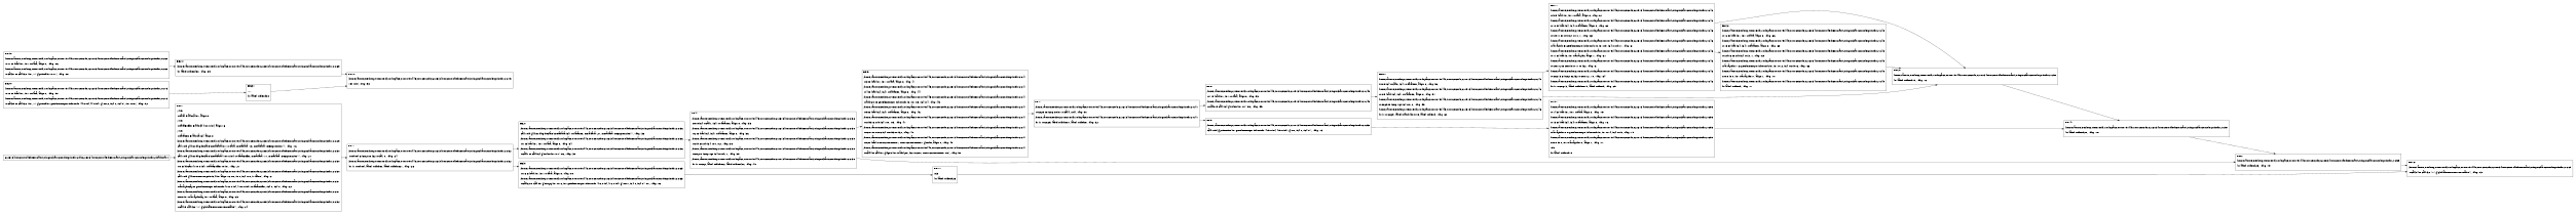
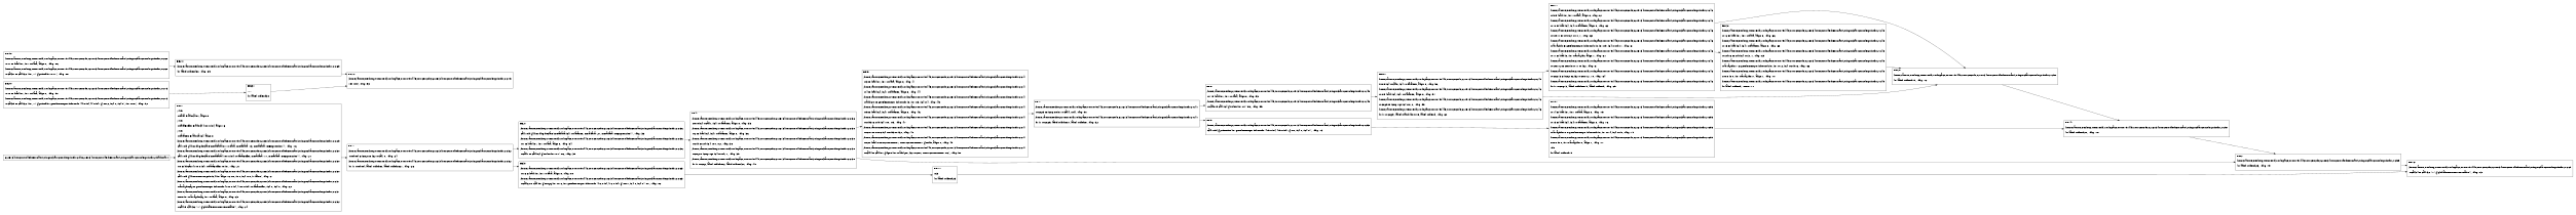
  digraph {
    rankdir=LR
    node [shape=record]
    n1 [label="{CWE134_Uncontrolled_Format_String__char_console_printf_12_ll_CWE134_Uncontrolled_Format_String__char_console_printf_12_bad_start}"]
    n2 [label="{BB0:\l\l/:415\l\n  %data = alloca i8*, align 8\l\n/:415\l\n  %dataBuffer = alloca [100 x i8], align 16\l\n/:415\l\n  %dataLen = alloca i64, align 8\l\n/home/raoxue/Desktop/MemVerif/workspace/000_079_445/source_code/CWE134_Uncontrolled_Format_String__char_console_printf_12.c:29\l\n  call void @llvm.dbg.declare(metadata i8** %data, metadata !13, metadata !DIExpression()), !dbg !16\l\n/home/raoxue/Desktop/MemVerif/workspace/000_079_445/source_code/CWE134_Uncontrolled_Format_String__char_console_printf_12.c:30\l\n  call void @llvm.dbg.declare(metadata [100 x i8]* %dataBuffer, metadata !17, metadata !DIExpression()), !dbg !21\l\n/home/raoxue/Desktop/MemVerif/workspace/000_079_445/source_code/CWE134_Uncontrolled_Format_String__char_console_printf_12.c:30\l\n  %0 = bitcast [100 x i8]* %dataBuffer to i8*, !dbg !21\l\n/home/raoxue/Desktop/MemVerif/workspace/000_079_445/source_code/CWE134_Uncontrolled_Format_String__char_console_printf_12.c:30\l\n  call void @llvm.memset.p0i8.i64(i8* align 16 %0, i8 0, i64 100, i1 false), !dbg !21\l\n/home/raoxue/Desktop/MemVerif/workspace/000_079_445/source_code/CWE134_Uncontrolled_Format_String__char_console_printf_12.c:31\l\n  %arraydecay = getelementptr inbounds [100 x i8], [100 x i8]* %dataBuffer, i64 0, i64 0, !dbg !22\l\n/home/raoxue/Desktop/MemVerif/workspace/000_079_445/source_code/CWE134_Uncontrolled_Format_String__char_console_printf_12.c:31\l\n  store i8* %arraydecay, i8** %data, align 8, !dbg !23\l\n/home/raoxue/Desktop/MemVerif/workspace/000_079_445/source_code/CWE134_Uncontrolled_Format_String__char_console_printf_12.c:32\l\n  %call = call i32 (...) @globalReturnsTrueOrFalse(), !dbg !24\l\n}"]
    n3 [label="{BB1:\l\l/home/raoxue/Desktop/MemVerif/workspace/000_079_445/source_code/CWE134_Uncontrolled_Format_String__char_console_printf_12.c:32\l\n  %tobool = icmp ne i32 %call, 0, !dbg !24\l\n/home/raoxue/Desktop/MemVerif/workspace/000_079_445/source_code/CWE134_Uncontrolled_Format_String__char_console_printf_12.c:32\l\n  br i1 %tobool, label %if.then, label %if.else21, !dbg !26\l\n}"]
    n4 [label="{BB2:\l\l/home/raoxue/Desktop/MemVerif/workspace/000_079_445/source_code/CWE134_Uncontrolled_Format_String__char_console_printf_12.c:36\l\n  call void @llvm.dbg.declare(metadata i64* %dataLen, metadata !27, metadata !DIExpression()), !dbg !33\l\n/home/raoxue/Desktop/MemVerif/workspace/000_079_445/source_code/CWE134_Uncontrolled_Format_String__char_console_printf_12.c:36\l\n  %1 = load i8*, i8** %data, align 8, !dbg !34\l\n/home/raoxue/Desktop/MemVerif/workspace/000_079_445/source_code/CWE134_Uncontrolled_Format_String__char_console_printf_12.c:36\l\n  %call1 = call i64 @strlen(i8* %1) #6, !dbg !35\l\n}"]
    n5 [label="{BB3:\l\l/home/raoxue/Desktop/MemVerif/workspace/000_079_445/source_code/CWE134_Uncontrolled_Format_String__char_console_printf_12.c:63\l\n  %16 = load i8*, i8** %data, align 8, !dbg !80\l\n/home/raoxue/Desktop/MemVerif/workspace/000_079_445/source_code/CWE134_Uncontrolled_Format_String__char_console_printf_12.c:63\l\n  %call22 = call i8* @strcpy(i8* %16, i8* getelementptr inbounds ([16 x i8], [16 x i8]* @.str.1, i64 0, i64 0)) #7, !dbg !82\l\n}"]
    n6 [label="{BB4:\l\l/home/raoxue/Desktop/MemVerif/workspace/000_079_445/source_code/CWE134_Uncontrolled_Format_String__char_console_printf_12.c:36\l\n  store i64 %call1, i64* %dataLen, align 8, !dbg !33\l\n/home/raoxue/Desktop/MemVerif/workspace/000_079_445/source_code/CWE134_Uncontrolled_Format_String__char_console_printf_12.c:38\l\n  %2 = load i64, i64* %dataLen, align 8, !dbg !36\l\n/home/raoxue/Desktop/MemVerif/workspace/000_079_445/source_code/CWE134_Uncontrolled_Format_String__char_console_printf_12.c:38\l\n  %sub = sub i64 100, %2, !dbg !38\l\n/home/raoxue/Desktop/MemVerif/workspace/000_079_445/source_code/CWE134_Uncontrolled_Format_String__char_console_printf_12.c:38\l\n  %cmp = icmp ugt i64 %sub, 1, !dbg !39\l\n/home/raoxue/Desktop/MemVerif/workspace/000_079_445/source_code/CWE134_Uncontrolled_Format_String__char_console_printf_12.c:38\l\n  br i1 %cmp, label %if.then2, label %if.end20, !dbg !40\l\n}"]
    n7 [label="{BB17:\l\l/:63\l\n  br label %if.end23\l\n}"]
    n8 [label="{BB5:\l\l/home/raoxue/Desktop/MemVerif/workspace/000_079_445/source_code/CWE134_Uncontrolled_Format_String__char_console_printf_12.c:41\l\n  %3 = load i8*, i8** %data, align 8, !dbg !41\l\n/home/raoxue/Desktop/MemVerif/workspace/000_079_445/source_code/CWE134_Uncontrolled_Format_String__char_console_printf_12.c:41\l\n  %4 = load i64, i64* %dataLen, align 8, !dbg !44\l\n/home/raoxue/Desktop/MemVerif/workspace/000_079_445/source_code/CWE134_Uncontrolled_Format_String__char_console_printf_12.c:41\l\n  %add.ptr = getelementptr inbounds i8, i8* %3, i64 %4, !dbg !45\l\n/home/raoxue/Desktop/MemVerif/workspace/000_079_445/source_code/CWE134_Uncontrolled_Format_String__char_console_printf_12.c:41\l\n  %5 = load i64, i64* %dataLen, align 8, !dbg !46\l\n/home/raoxue/Desktop/MemVerif/workspace/000_079_445/source_code/CWE134_Uncontrolled_Format_String__char_console_printf_12.c:41\l\n  %sub3 = sub i64 100, %5, !dbg !47\l\n/home/raoxue/Desktop/MemVerif/workspace/000_079_445/source_code/CWE134_Uncontrolled_Format_String__char_console_printf_12.c:41\l\n  %conv = trunc i64 %sub3 to i32, !dbg !48\l\n/home/raoxue/Desktop/MemVerif/workspace/000_079_445/source_code/CWE134_Uncontrolled_Format_String__char_console_printf_12.c:41\l\n  %6 = load %struct._IO_FILE*, %struct._IO_FILE** @stdin, align 8, !dbg !49\l\n/home/raoxue/Desktop/MemVerif/workspace/000_079_445/source_code/CWE134_Uncontrolled_Format_String__char_console_printf_12.c:41\l\n  %call4 = call i8* @fgets(i8* %add.ptr, i32 %conv, %struct._IO_FILE* %6), !dbg !50\l\n}"]
    n9 [label="{BB6:\l\l/home/raoxue/Desktop/MemVerif/workspace/000_079_445/source_code/CWE134_Uncontrolled_Format_String__char_console_printf_12.c:59\l\n  br label %if.end23, !dbg !79\l\n}"]
    n10 [label="{BB16:\l\l/home/raoxue/Desktop/MemVerif/workspace/000_079_445/source_code/CWE134_Uncontrolled_Format_String__char_console_printf_12.c:65\l\n  %call24 = call i32 (...) @globalReturnsTrueOrFalse(), !dbg !83\l\n}"]
    n11 [label="{BB7:\l\l/home/raoxue/Desktop/MemVerif/workspace/000_079_445/source_code/CWE134_Uncontrolled_Format_String__char_console_printf_12.c:41\l\n  %cmp5 = icmp ne i8* %call4, null, !dbg !51\l\n/home/raoxue/Desktop/MemVerif/workspace/000_079_445/source_code/CWE134_Uncontrolled_Format_String__char_console_printf_12.c:41\l\n  br i1 %cmp5, label %if.then7, label %if.else, !dbg !52\l\n}"]
    n12 [label="{BB8:\l\l/home/raoxue/Desktop/MemVerif/workspace/000_079_445/source_code/CWE134_Uncontrolled_Format_String__char_console_printf_12.c:45\l\n  %7 = load i8*, i8** %data, align 8, !dbg !53\l\n/home/raoxue/Desktop/MemVerif/workspace/000_079_445/source_code/CWE134_Uncontrolled_Format_String__char_console_printf_12.c:45\l\n  %call8 = call i64 @strlen(i8* %7) #6, !dbg !55\l\n}"]
    n13 [label="{BB9:\l\l/home/raoxue/Desktop/MemVerif/workspace/000_079_445/source_code/CWE134_Uncontrolled_Format_String__char_console_printf_12.c:53\l\n  call void @printLine(i8* getelementptr inbounds ([15 x i8], [15 x i8]* @.str, i64 0, i64 0)), !dbg !73\l\n}"]
    n14 [label="{BB10:\l\l/home/raoxue/Desktop/MemVerif/workspace/000_079_445/source_code/CWE134_Uncontrolled_Format_String__char_console_printf_12.c:45\l\n  store i64 %call8, i64* %dataLen, align 8, !dbg !56\l\n/home/raoxue/Desktop/MemVerif/workspace/000_079_445/source_code/CWE134_Uncontrolled_Format_String__char_console_printf_12.c:46\l\n  %8 = load i64, i64* %dataLen, align 8, !dbg !57\l\n/home/raoxue/Desktop/MemVerif/workspace/000_079_445/source_code/CWE134_Uncontrolled_Format_String__char_console_printf_12.c:46\l\n  %cmp9 = icmp ugt i64 %8, 0, !dbg !59\l\n/home/raoxue/Desktop/MemVerif/workspace/000_079_445/source_code/CWE134_Uncontrolled_Format_String__char_console_printf_12.c:46\l\n  br i1 %cmp9, label %land.lhs.true, label %if.end, !dbg !60\l\n}"]
    n15 [label="{BB15:\l\l/home/raoxue/Desktop/MemVerif/workspace/000_079_445/source_code/CWE134_Uncontrolled_Format_String__char_console_printf_12.c:55\l\n  %14 = load i8*, i8** %data, align 8, !dbg !75\l\n/home/raoxue/Desktop/MemVerif/workspace/000_079_445/source_code/CWE134_Uncontrolled_Format_String__char_console_printf_12.c:55\l\n  %15 = load i64, i64* %dataLen, align 8, !dbg !76\l\n/home/raoxue/Desktop/MemVerif/workspace/000_079_445/source_code/CWE134_Uncontrolled_Format_String__char_console_printf_12.c:55\l\n  %arrayidx18 = getelementptr inbounds i8, i8* %14, i64 %15, !dbg !75\l\n/home/raoxue/Desktop/MemVerif/workspace/000_079_445/source_code/CWE134_Uncontrolled_Format_String__char_console_printf_12.c:55\l\n  store i8 0, i8* %arrayidx18, align 1, !dbg !77\l\n/:55\l\n  br label %if.end19\l\n}"]
    n16 [label="{BB11:\l\l/home/raoxue/Desktop/MemVerif/workspace/000_079_445/source_code/CWE134_Uncontrolled_Format_String__char_console_printf_12.c:46\l\n  %9 = load i8*, i8** %data, align 8, !dbg !61\l\n/home/raoxue/Desktop/MemVerif/workspace/000_079_445/source_code/CWE134_Uncontrolled_Format_String__char_console_printf_12.c:46\l\n  %10 = load i64, i64* %dataLen, align 8, !dbg !62\l\n/home/raoxue/Desktop/MemVerif/workspace/000_079_445/source_code/CWE134_Uncontrolled_Format_String__char_console_printf_12.c:46\l\n  %sub11 = sub i64 %10, 1, !dbg !63\l\n/home/raoxue/Desktop/MemVerif/workspace/000_079_445/source_code/CWE134_Uncontrolled_Format_String__char_console_printf_12.c:46\l\n  %arrayidx = getelementptr inbounds i8, i8* %9, i64 %sub11, !dbg !61\l\n/home/raoxue/Desktop/MemVerif/workspace/000_079_445/source_code/CWE134_Uncontrolled_Format_String__char_console_printf_12.c:46\l\n  %11 = load i8, i8* %arrayidx, align 1, !dbg !61\l\n/home/raoxue/Desktop/MemVerif/workspace/000_079_445/source_code/CWE134_Uncontrolled_Format_String__char_console_printf_12.c:46\l\n  %conv12 = sext i8 %11 to i32, !dbg !61\l\n/home/raoxue/Desktop/MemVerif/workspace/000_079_445/source_code/CWE134_Uncontrolled_Format_String__char_console_printf_12.c:46\l\n  %cmp13 = icmp eq i32 %conv12, 10, !dbg !64\l\n/home/raoxue/Desktop/MemVerif/workspace/000_079_445/source_code/CWE134_Uncontrolled_Format_String__char_console_printf_12.c:46\l\n  br i1 %cmp13, label %if.then15, label %if.end, !dbg !65\l\n}"]
    n17 [label="{BB12:\l\l/home/raoxue/Desktop/MemVerif/workspace/000_079_445/source_code/CWE134_Uncontrolled_Format_String__char_console_printf_12.c:50\l\n  br label %if.end19, !dbg !72\l\n}"]
    n18 [label="{BB14:\l\l/home/raoxue/Desktop/MemVerif/workspace/000_079_445/source_code/CWE134_Uncontrolled_Format_String__char_console_printf_12.c:57\l\n  br label %if.end20, !dbg !78\l\n}"]
-   n19 [label="{BB13:\l\l/home/raoxue/Desktop/MemVerif/workspace/000_079_445/source_code/CWE134_Uncontrolled_Format_String__char_console_printf_12.c:48\l\n  %12 = load i8*, i8** %data, align 8, !dbg !66\l\n/home/raoxue/Desktop/MemVerif/workspace/000_079_445/source_code/CWE134_Uncontrolled_Format_String__char_console_printf_12.c:48\l\n  %13 = load i64, i64* %dataLen, align 8, !dbg !68\l\n/home/raoxue/Desktop/MemVerif/workspace/000_079_445/source_code/CWE134_Uncontrolled_Format_String__char_console_printf_12.c:48\l\n  %sub16 = sub i64 %13, 1, !dbg !69\l\n/home/raoxue/Desktop/MemVerif/workspace/000_079_445/source_code/CWE134_Uncontrolled_Format_String__char_console_printf_12.c:48\l\n  %arrayidx17 = getelementptr inbounds i8, i8* %12, i64 %sub16, !dbg !66\l\n/home/raoxue/Desktop/MemVerif/workspace/000_079_445/source_code/CWE134_Uncontrolled_Format_String__char_console_printf_12.c:48\l\n  store i8 0, i8* %arrayidx17, align 1, !dbg !70\l\n/home/raoxue/Desktop/MemVerif/workspace/000_079_445/source_code/CWE134_Uncontrolled_Format_String__char_console_printf_12.c:49\l\n  br label %if.end, !dbg !71\l\n}"]
+   n19 [label="{BB13:\l\l/home/raoxue/Desktop/MemVerif/workspace/000_079_445/source_code/CWE134_Uncontrolled_Format_String__char_console_printf_12.c:48\l\n  %12 = load i8*, i8** %data, align 8, !dbg !66\l\n/home/raoxue/Desktop/MemVerif/workspace/000_079_445/source_code/CWE134_Uncontrolled_Format_String__char_console_printf_12.c:48\l\n  %13 = load i64, i64* %dataLen, align 8, !dbg !68\l\n/home/raoxue/Desktop/MemVerif/workspace/000_079_445/source_code/CWE134_Uncontrolled_Format_String__char_console_printf_12.c:48\l\n  %sub16 = sub i64 %13, 1, !dbg !69\l\n/home/raoxue/Desktop/MemVerif/workspace/000_079_445/source_code/CWE134_Uncontrolled_Format_String__char_console_printf_12.c:48\l\n  %arrayidx17 = getelementptr inbounds i8, i8* %12, i64 %sub16, !dbg !66\l\n/home/raoxue/Desktop/MemVerif/workspace/000_079_445/source_code/CWE134_Uncontrolled_Format_String__char_console_printf_12.c:48\l\n  store i8 0, i8* %arrayidx17, align 1, !dbg !70\l\n/home/raoxue/Desktop/MemVerif/workspace/000_079_445/source_code/CWE134_Uncontrolled_Format_String__char_console_printf_12.c:49\l\n  br label %if.end, !store !71\l\n}"]
    n20 [label="{BB19:\l\l/home/raoxue/Desktop/MemVerif/workspace/000_079_445/source_code/CWE134_Uncontrolled_Format_String__char_console_printf_12.c:68\l\n  %17 = load i8*, i8** %data, align 8, !dbg !86\l\n/home/raoxue/Desktop/MemVerif/workspace/000_079_445/source_code/CWE134_Uncontrolled_Format_String__char_console_printf_12.c:68\l\n  %call27 = call i32 (i8*, ...) @printf(i8* %17), !dbg !88\l\n}"]
    n21 [label="{BB21:\l\l/home/raoxue/Desktop/MemVerif/workspace/000_079_445/source_code/CWE134_Uncontrolled_Format_String__char_console_printf_12.c:69\l\n  br label %if.end30, !dbg !89\l\n}"]
    n22 [label="{BB20:\l\l/home/raoxue/Desktop/MemVerif/workspace/000_079_445/source_code/CWE134_Uncontrolled_Format_String__char_console_printf_12.c:73\l\n  %18 = load i8*, i8** %data, align 8, !dbg !90\l\n/home/raoxue/Desktop/MemVerif/workspace/000_079_445/source_code/CWE134_Uncontrolled_Format_String__char_console_printf_12.c:73\l\n  %call29 = call i32 (i8*, ...) @printf(i8* getelementptr inbounds ([4 x i8], [4 x i8]* @.str.2, i64 0, i64 0), i8* %18), !dbg !92\l\n}"]
    n23 [label="{BB23:\l\l/:77\l\n  br label %if.end30\l\n}"]
    n24 [label="{BB22:\l\l/home/raoxue/Desktop/MemVerif/workspace/000_079_445/source_code/CWE134_Uncontrolled_Format_String__char_console_printf_12.c:75\l\n  ret void, !dbg !93\l\n}"]
    n1 -> n2
    n2 -> n3
    n3 -> n4
    n3 -> n5
    n4 -> n6
    n5 -> n7
    n6 -> n8
    n6 -> n9
    n7 -> n10
    n8 -> n11
    n9 -> n10
    n11 -> n12
    n11 -> n13
    n12 -> n14
    n13 -> n15
    n14 -> n16
    n14 -> n17
    n15 -> n18
    n16 -> n17
    n16 -> n19
    n17 -> n18
    n18 -> n9
    n19 -> n17
    n20 -> n21
    n21 -> n24
    n22 -> n23
    n23 -> n24
  }
